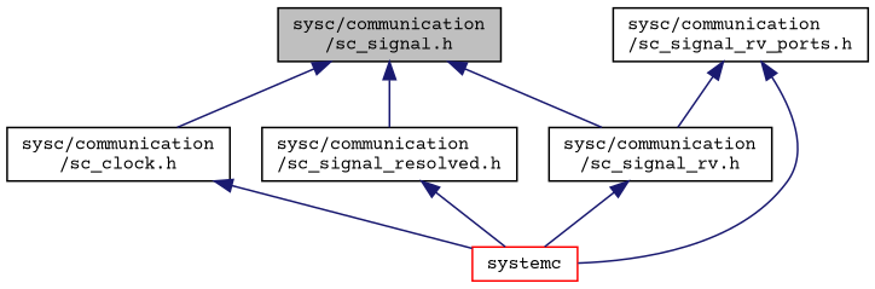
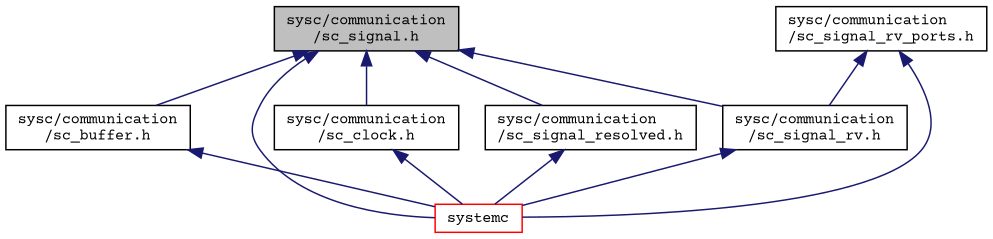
  digraph {
    fontname="Courier Prime"
    node [color=black fillcolor=white fontname="Courier Prime" fontsize=10 shape=record style=filled]
    edge [color=midnightblue dir=back fontname="Courier Prime" fontsize=10 labelfontname=FreeSans labelfontsize=10 style=solid]
    n1 [fillcolor=grey75 fontcolor=black height=0.2 label="sysc/communication\l/sc_signal.h" width=0.4]
+   n2 [height=0.2 label="sysc/communication\l/sc_buffer.h" width=0.4]
    n3 [color=red height=0.2 label=systemc width=0.4]
    n4 [height=0.2 label="sysc/communication\l/sc_clock.h" width=0.4]
    n5 [height=0.2 label="sysc/communication\l/sc_signal_resolved.h" width=0.4]
    n6 [height=0.2 label="sysc/communication\l/sc_signal_rv.h" width=0.4]
    n7 [height=0.2 label="sysc/communication\l/sc_signal_rv_ports.h" width=0.4]
+   n1 -> n2
+   n1 -> n3
    n1 -> n4
    n1 -> n5
    n1 -> n6
+   n2 -> n3
    n4 -> n3
    n5 -> n3
    n6 -> n3
    n7 -> n3
    n7 -> n6
  }
